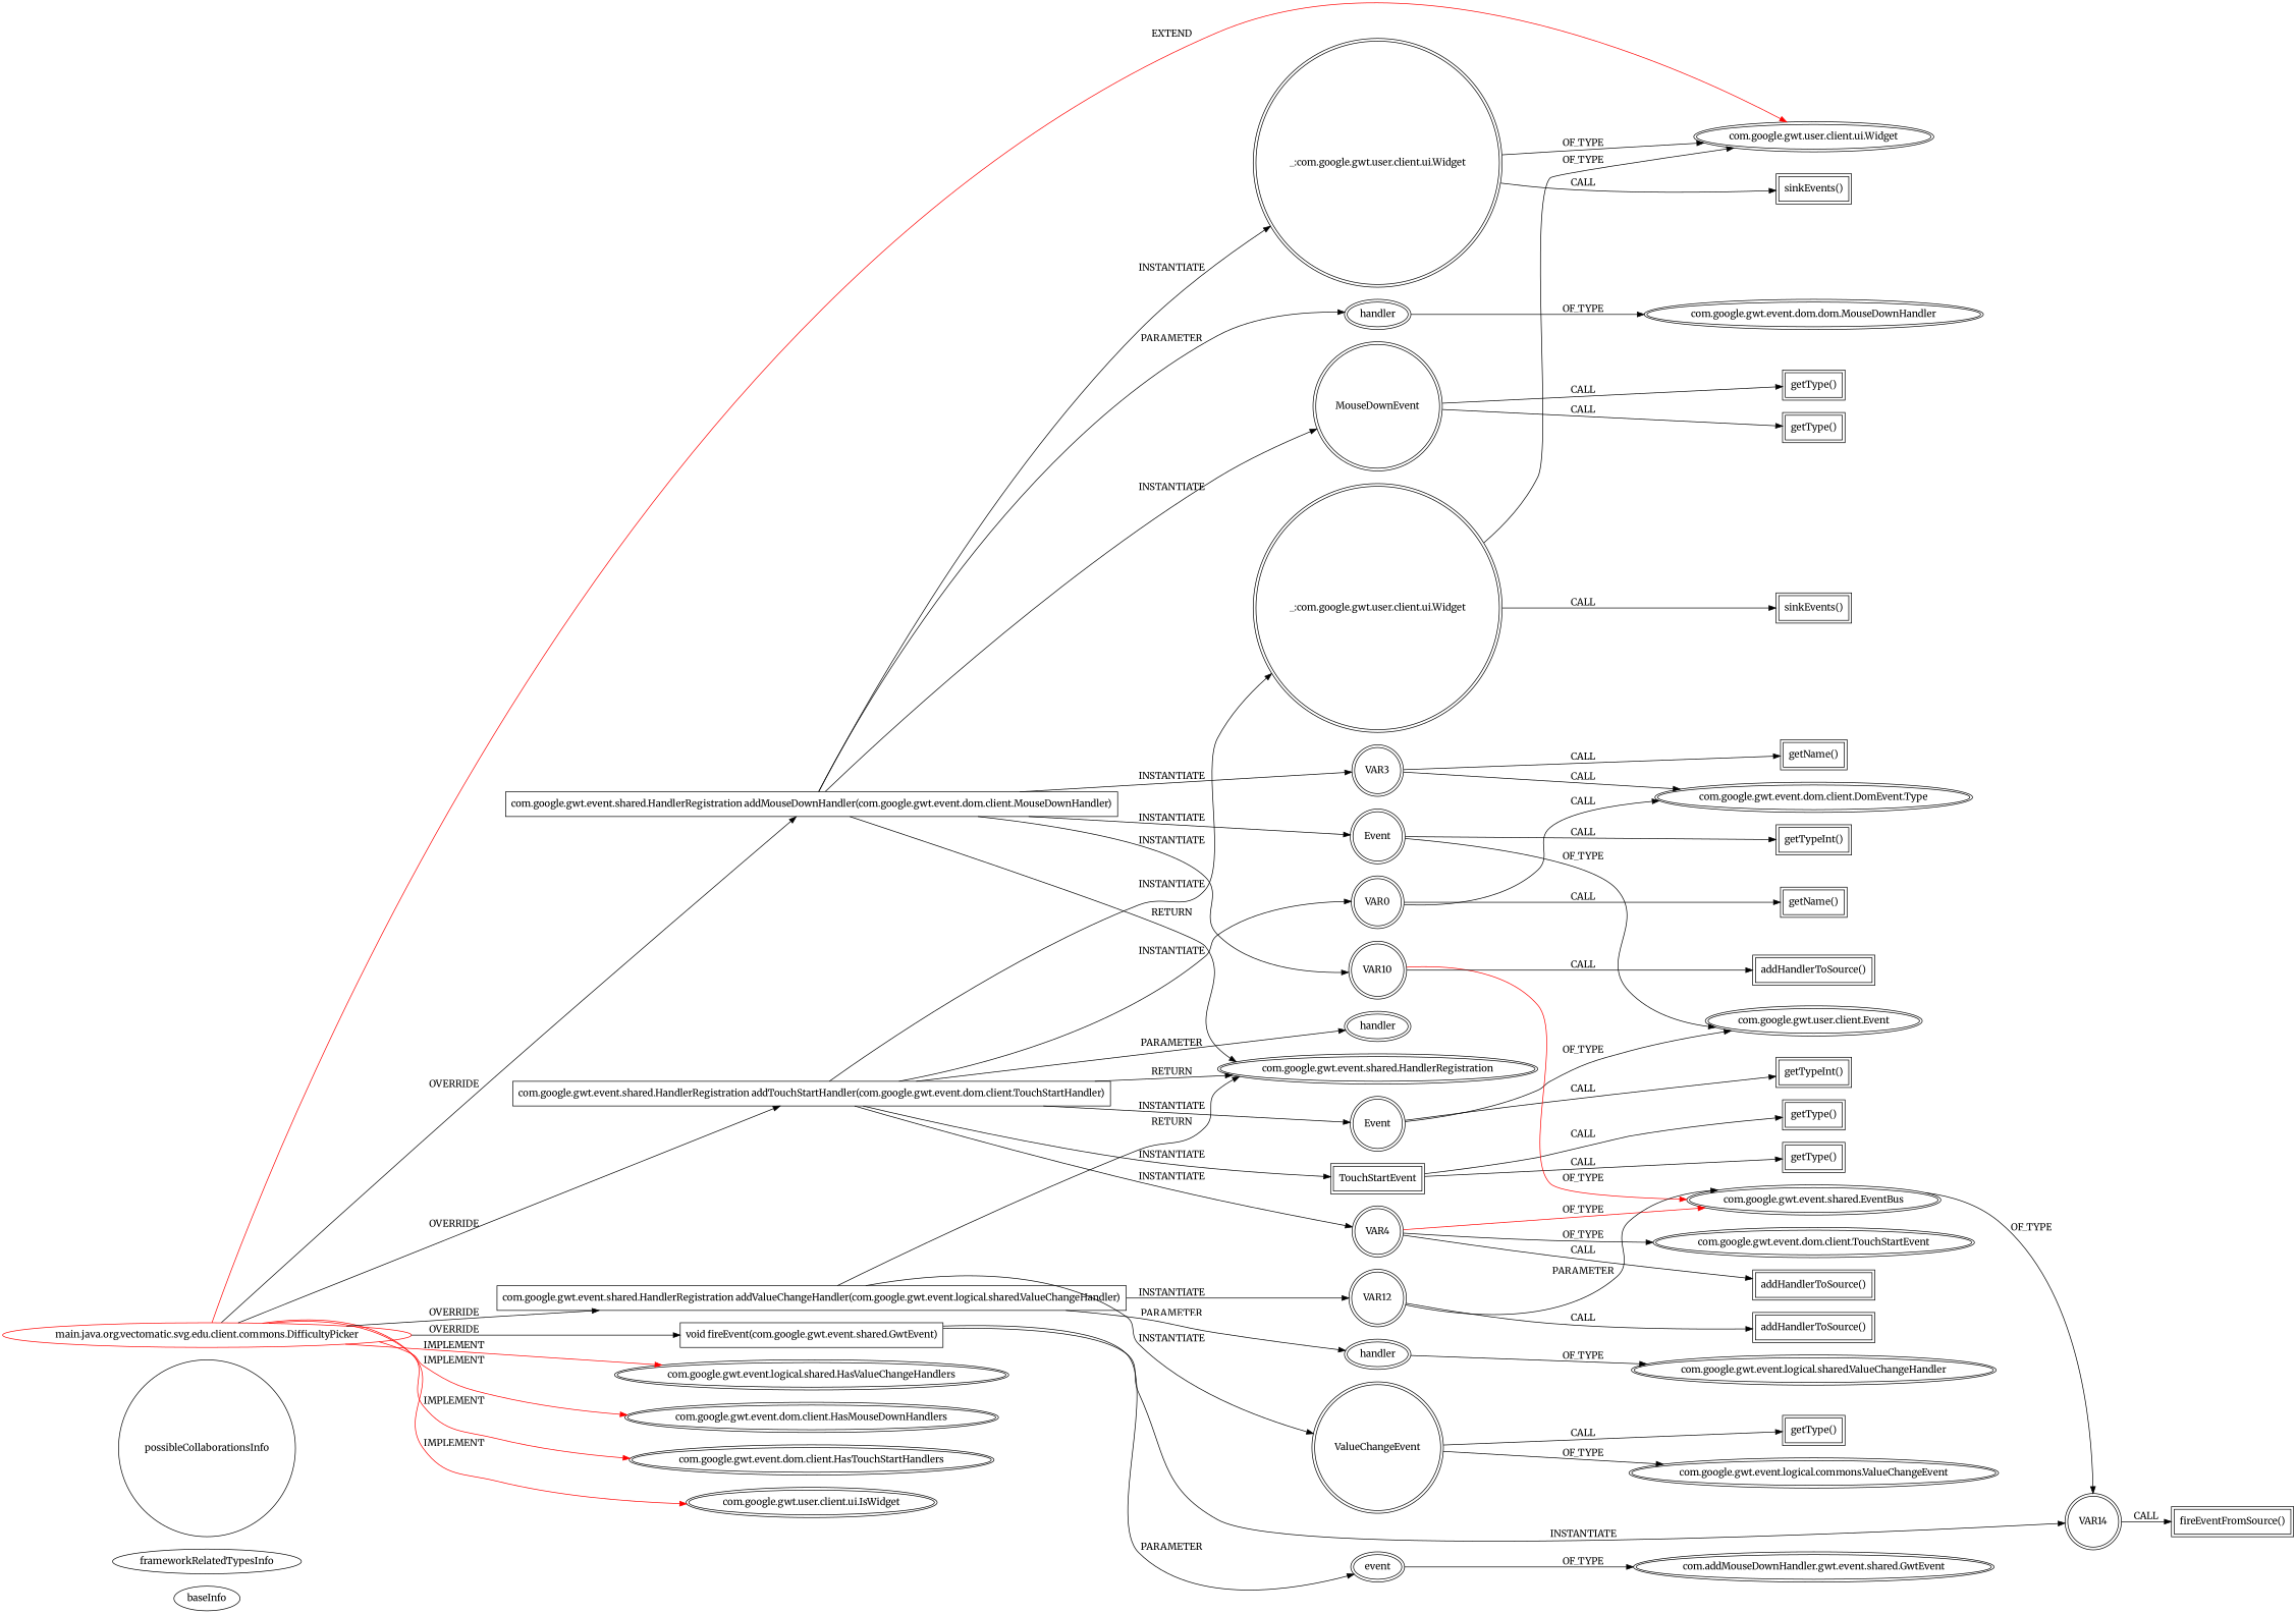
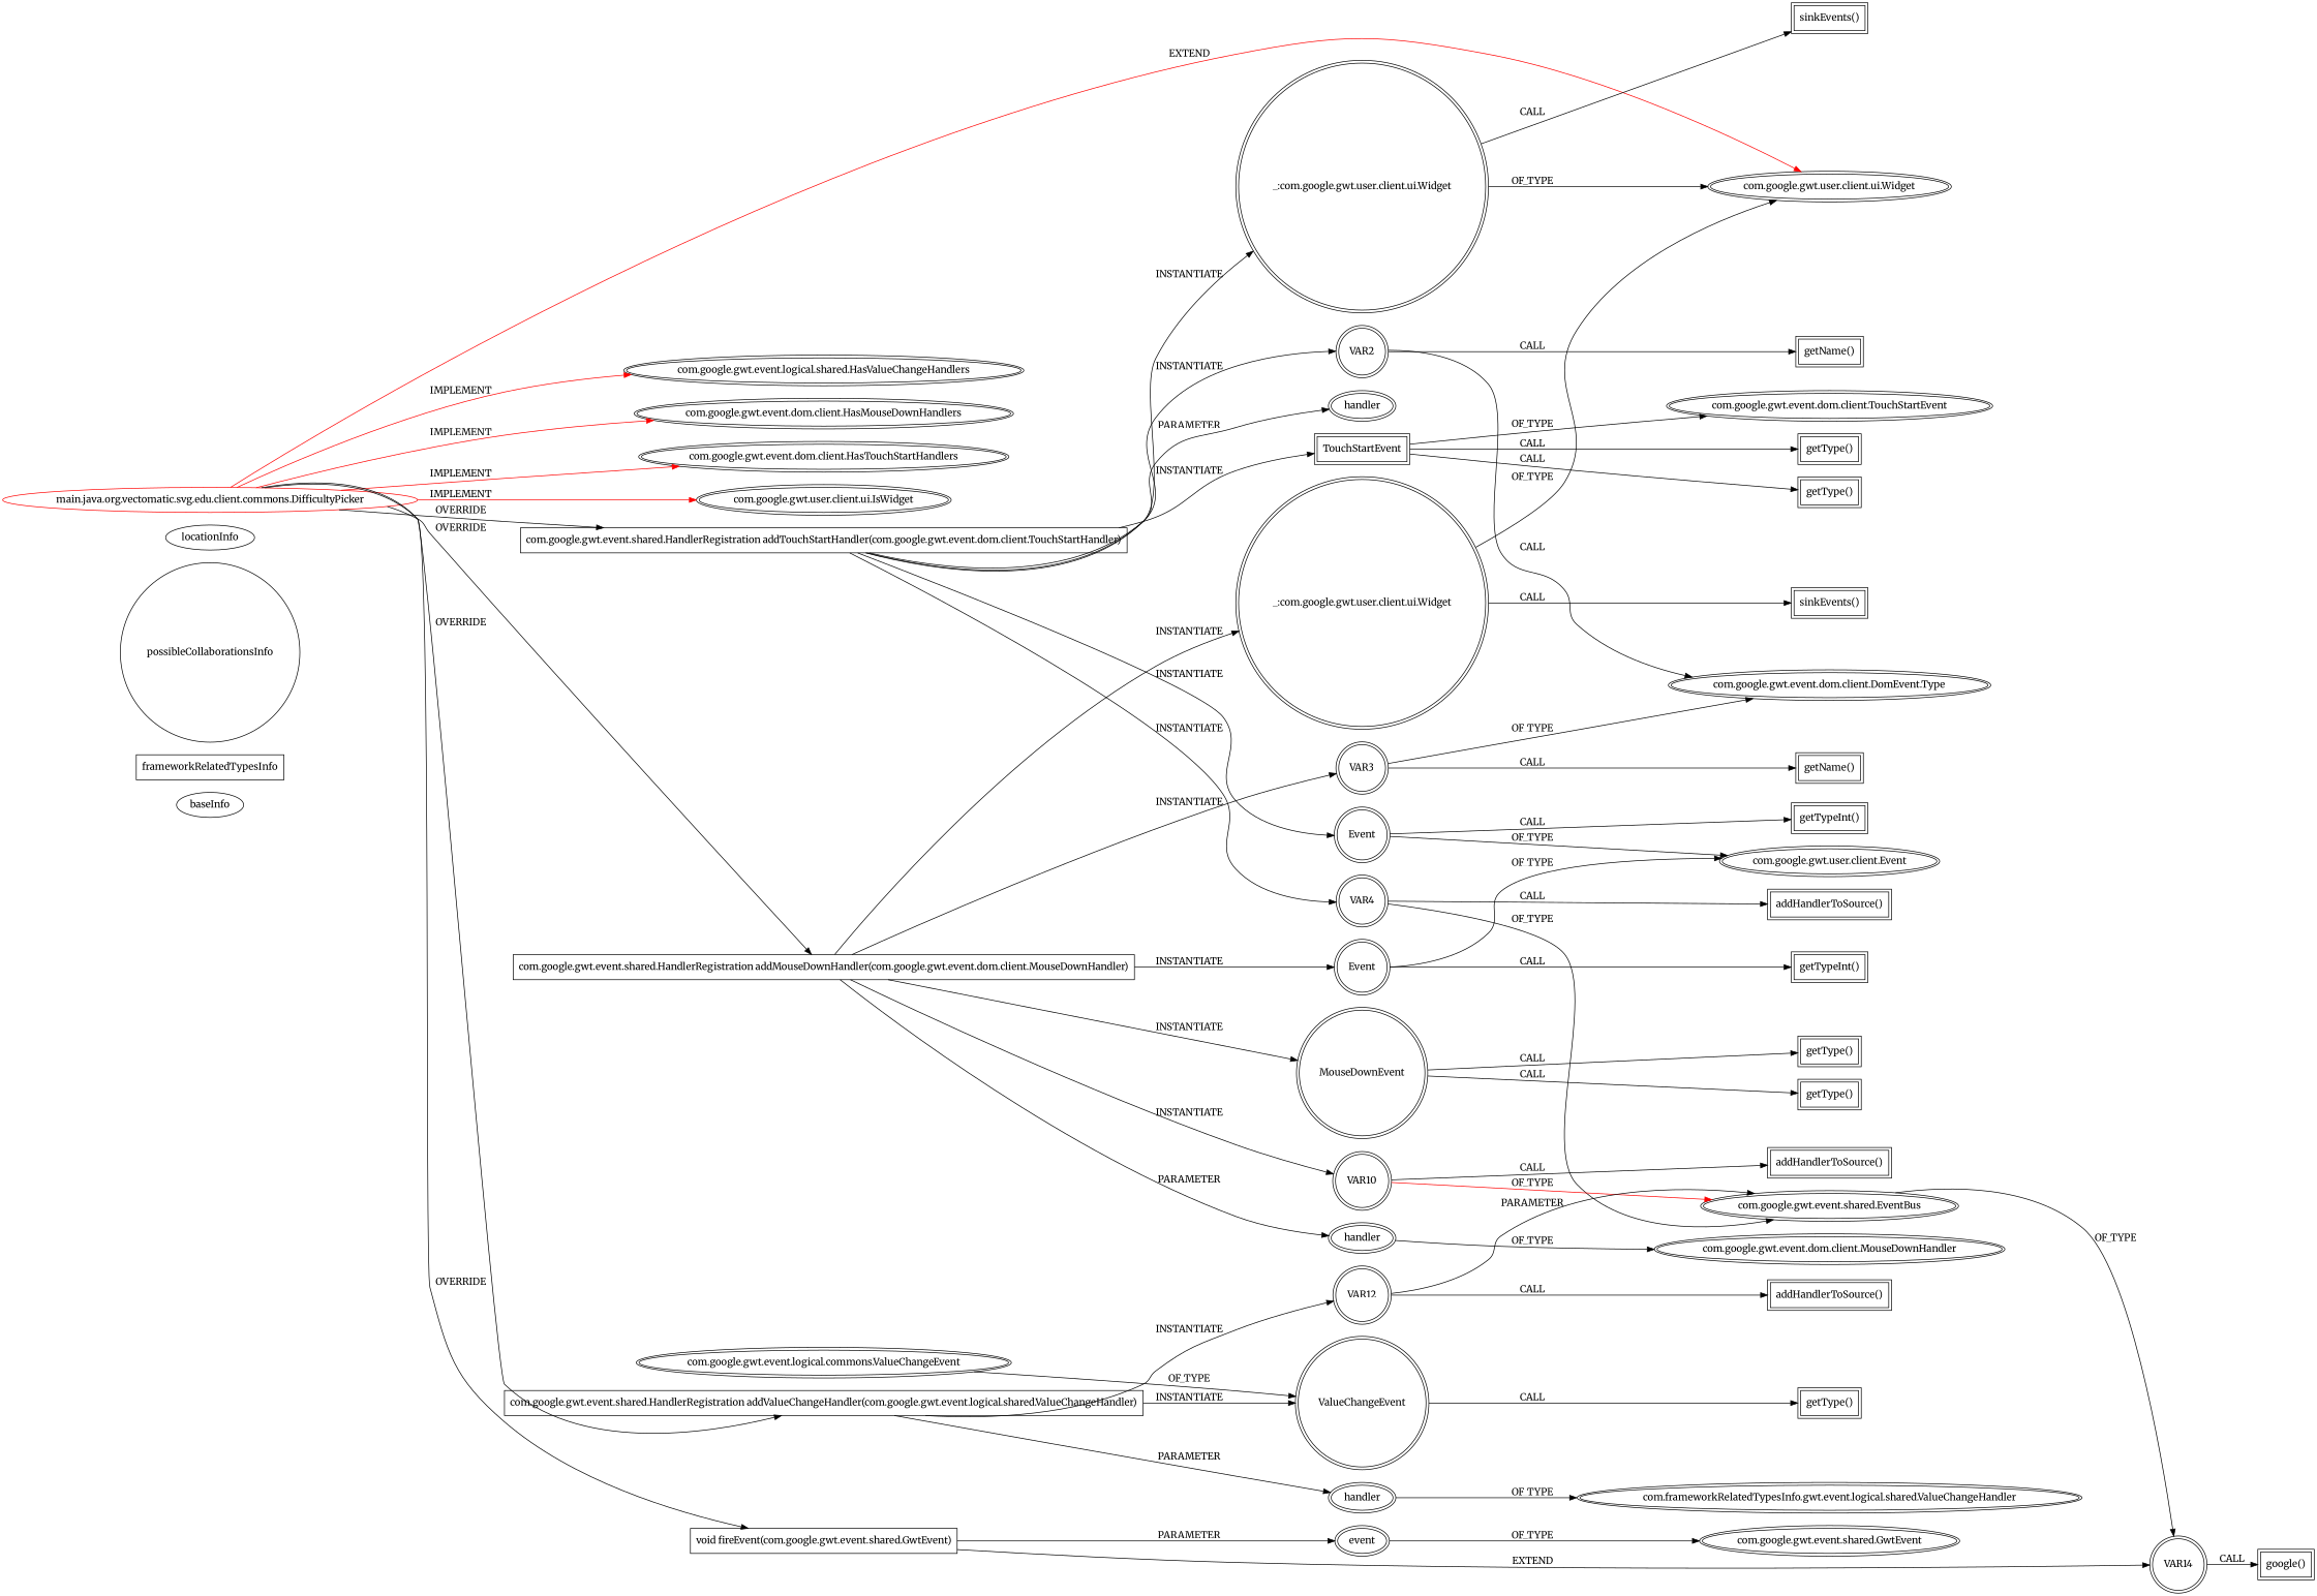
  digraph {
    fontname=Merriweather
    rankdir=LR
    node [fontname=Merriweather isFrameworkType=true vertexType=INSIDE_CALL peripheries=2]
    edge [fontname=Merriweather]
    baseInfo [category=extension_graph graphId=3484 isAnonymous=false possibleRelation=false isFrameworkType="" vertexType="" peripheries=""]
-   frameworkRelatedTypesInfo [0="com.google.gwt.user.client.ui.Widget" 1="com.google.gwt.event.logical.shared.HasValueChangeHandlers" 2="com.google.gwt.event.dom.client.HasMouseDownHandlers" 3="com.google.gwt.event.dom.client.HasTouchStartHandlers" 4="com.google.gwt.user.client.ui.IsWidget" isFrameworkType="" vertexType="" peripheries=""]
+   frameworkRelatedTypesInfo [0="com.google.gwt.user.client.ui.Widget" 1="com.google.gwt.event.logical.shared.HasValueChangeHandlers" 2="com.google.gwt.event.dom.client.HasMouseDownHandlers" 3="com.google.gwt.event.dom.client.HasTouchStartHandlers" 4="com.google.gwt.user.client.ui.IsWidget" shape=box isFrameworkType="" vertexType="" peripheries=""]
    possibleCollaborationsInfo [shape=circle isFrameworkType="" vertexType="" peripheries=""]
+   locationInfo [contextSignature=DifficultyPicker filePath="/laaglu-lib-gwt-svg-edu-commons/lib-gwt-svg-edu-commons-master/src/main/java/org/vectomatic/svg/edu/client/commons/DifficultyPicker.java" graphId=3484 projectName="laaglu-lib-gwt-svg-edu-commons" isFrameworkType="" vertexType="" peripheries=""]
    n5 [color=red isFrameworkType=false label="main.java.org.vectomatic.svg.edu.client.commons.DifficultyPicker" vertexType=ROOT_CLIENT_CLASS_DECLARATION peripheries=""]
    n6 [label="com.google.gwt.user.client.ui.Widget" vertexType=FRAMEWORK_CLASS_TYPE]
    n7 [label="com.google.gwt.event.logical.shared.HasValueChangeHandlers" vertexType=FRAMEWORK_INTERFACE_TYPE]
    n8 [label="com.google.gwt.event.dom.client.HasMouseDownHandlers" vertexType=FRAMEWORK_INTERFACE_TYPE]
    n9 [label="com.google.gwt.event.dom.client.HasTouchStartHandlers" vertexType=FRAMEWORK_INTERFACE_TYPE]
    n10 [label="com.google.gwt.user.client.ui.IsWidget" vertexType=FRAMEWORK_INTERFACE_TYPE]
    n11 [isFrameworkType=false label="com.google.gwt.event.shared.HandlerRegistration addTouchStartHandler(com.google.gwt.event.dom.client.TouchStartHandler)" shape=box vertexType=OVERRIDING_METHOD_DECLARATION peripheries=""]
    n12 [isFrameworkType=false label="com.google.gwt.event.shared.HandlerRegistration addMouseDownHandler(com.google.gwt.event.dom.client.MouseDownHandler)" shape=box vertexType=OVERRIDING_METHOD_DECLARATION peripheries=""]
    n13 [isFrameworkType=false label="com.google.gwt.event.shared.HandlerRegistration addValueChangeHandler(com.google.gwt.event.logical.shared.ValueChangeHandler)" shape=box vertexType=OVERRIDING_METHOD_DECLARATION peripheries=""]
    n14 [isFrameworkType=false label="void fireEvent(com.google.gwt.event.shared.GwtEvent)" shape=box vertexType=OVERRIDING_METHOD_DECLARATION peripheries=""]
-   n15 [label="com.google.gwt.event.shared.HandlerRegistration" vertexType=FRAMEWORK_INTERFACE_TYPE]
    n16 [label=handler vertexType=PARAMETER_DECLARATION]
    n17 [label="_:com.google.gwt.user.client.ui.Widget" shape=circle vertexType=VARIABLE_EXPRESION]
    n18 [label=Event shape=circle vertexType=VARIABLE_EXPRESION]
-   n19 [label=VAR0 shape=circle vertexType=VARIABLE_EXPRESION]
+   n19 [label=VAR2 shape=circle vertexType=VARIABLE_EXPRESION]
    n20 [label=TouchStartEvent shape=box vertexType=VARIABLE_EXPRESION]
    n21 [label=VAR4 shape=circle vertexType=VARIABLE_EXPRESION]
    n22 [label=handler vertexType=PARAMETER_DECLARATION]
    n23 [label="_:com.google.gwt.user.client.ui.Widget" shape=circle vertexType=VARIABLE_EXPRESION]
    n24 [label=Event shape=circle vertexType=VARIABLE_EXPRESION]
    n25 [label=VAR3 shape=circle vertexType=VARIABLE_EXPRESION]
    n26 [label=MouseDownEvent shape=circle vertexType=VARIABLE_EXPRESION]
    n27 [label=VAR10 shape=circle vertexType=VARIABLE_EXPRESION]
    n28 [label=handler vertexType=PARAMETER_DECLARATION]
    n29 [label=VAR12 shape=circle vertexType=VARIABLE_EXPRESION]
    n30 [label=ValueChangeEvent shape=circle vertexType=VARIABLE_EXPRESION]
    n31 [label=event vertexType=PARAMETER_DECLARATION]
    n32 [label=VAR14 shape=circle vertexType=VARIABLE_EXPRESION]
    n33 [label="sinkEvents()" shape=box]
    n34 [label="com.google.gwt.user.client.Event" vertexType=FRAMEWORK_CLASS_TYPE]
    n35 [label="getTypeInt()" shape=box]
    n36 [label="com.google.gwt.event.dom.client.DomEvent.Type" vertexType=FRAMEWORK_CLASS_TYPE]
    n37 [label="getName()" shape=box]
    n38 [label="com.google.gwt.event.dom.client.TouchStartEvent" vertexType=FRAMEWORK_CLASS_TYPE]
    n39 [label="getType()" shape=box]
    n40 [label="getType()" shape=box]
    n41 [label="com.google.gwt.event.shared.EventBus" vertexType=FRAMEWORK_CLASS_TYPE]
    n42 [label="addHandlerToSource()" shape=box]
-   n43 [label="com.google.gwt.event.dom.dom.MouseDownHandler" vertexType=FRAMEWORK_INTERFACE_TYPE]
+   n43 [label="com.google.gwt.event.dom.client.MouseDownHandler" vertexType=FRAMEWORK_INTERFACE_TYPE]
    n44 [label="sinkEvents()" shape=box]
    n45 [label="getTypeInt()" shape=box]
    n46 [label="getName()" shape=box]
    n47 [label="getType()" shape=box]
    n48 [label="getType()" shape=box]
    n49 [label="addHandlerToSource()" shape=box]
-   n50 [label="com.google.gwt.event.logical.shared.ValueChangeHandler" vertexType=FRAMEWORK_INTERFACE_TYPE]
+   n50 [label="com.frameworkRelatedTypesInfo.gwt.event.logical.shared.ValueChangeHandler" vertexType=FRAMEWORK_INTERFACE_TYPE]
    n51 [label="addHandlerToSource()" shape=box]
    n52 [label="com.google.gwt.event.logical.commons.ValueChangeEvent" vertexType=FRAMEWORK_CLASS_TYPE]
    n53 [label="getType()" shape=box]
-   n54 [label="com.addMouseDownHandler.gwt.event.shared.GwtEvent" vertexType=FRAMEWORK_CLASS_TYPE]
-   n55 [label="fireEventFromSource()" shape=box]
+   n54 [label="com.google.gwt.event.shared.GwtEvent" vertexType=FRAMEWORK_CLASS_TYPE]
+   n55 [label="google()" shape=box]
    n5 -> n6 [color=red label=EXTEND]
    n5 -> n7 [color=red label=IMPLEMENT]
    n5 -> n8 [color=red label=IMPLEMENT]
    n5 -> n9 [color=red label=IMPLEMENT]
    n5 -> n10 [color=red label=IMPLEMENT]
    n5 -> n11 [label=OVERRIDE]
    n5 -> n12 [label=OVERRIDE]
    n5 -> n13 [label=OVERRIDE]
    n5 -> n14 [label=OVERRIDE]
-   n11 -> n15 [label=RETURN]
    n11 -> n16 [label=PARAMETER]
    n11 -> n17 [label=INSTANTIATE]
    n11 -> n18 [label=INSTANTIATE]
    n11 -> n19 [label=INSTANTIATE]
    n11 -> n20 [label=INSTANTIATE]
    n11 -> n21 [label=INSTANTIATE]
-   n12 -> n15 [label=RETURN]
    n12 -> n22 [label=PARAMETER]
    n12 -> n23 [label=INSTANTIATE]
    n12 -> n24 [label=INSTANTIATE]
    n12 -> n25 [label=INSTANTIATE]
    n12 -> n26 [label=INSTANTIATE]
    n12 -> n27 [label=INSTANTIATE]
-   n13 -> n15 [label=RETURN]
    n13 -> n28 [label=PARAMETER]
    n13 -> n29 [label=INSTANTIATE]
    n13 -> n30 [label=INSTANTIATE]
    n14 -> n31 [label=PARAMETER]
-   n14 -> n32 [label=INSTANTIATE]
+   n14 -> n32 [label=EXTEND]
    n17 -> n6 [label=OF_TYPE]
    n17 -> n33 [label=CALL]
    n18 -> n34 [label=OF_TYPE]
    n18 -> n35 [label=CALL]
    n19 -> n36 [label=CALL]
    n19 -> n37 [label=CALL]
-   n21 -> n38 [label=OF_TYPE]
+   n20 -> n38 [label=OF_TYPE]
    n20 -> n39 [label=CALL]
    n20 -> n40 [label=CALL]
-   n21 -> n41 [label=OF_TYPE color=red]
+   n21 -> n41 [label=OF_TYPE]
    n21 -> n42 [label=CALL]
    n22 -> n43 [label=OF_TYPE]
    n23 -> n6 [label=OF_TYPE]
    n23 -> n44 [label=CALL]
    n24 -> n34 [label=OF_TYPE]
    n24 -> n45 [label=CALL]
-   n25 -> n36 [label=CALL]
+   n25 -> n36 [label=OF_TYPE]
    n25 -> n46 [label=CALL]
    n26 -> n47 [label=CALL]
    n26 -> n48 [label=CALL]
    n27 -> n41 [color=red label=OF_TYPE]
    n27 -> n49 [label=CALL]
    n28 -> n50 [label=OF_TYPE]
    n29 -> n41 [label=PARAMETER]
    n29 -> n51 [label=CALL]
-   n30 -> n52 [label=OF_TYPE]
+   n52 -> n30 [label=OF_TYPE]
    n30 -> n53 [label=CALL]
    n31 -> n54 [label=OF_TYPE]
    n32 -> n55 [label=CALL]
    n41 -> n32 [label=OF_TYPE]
  }
